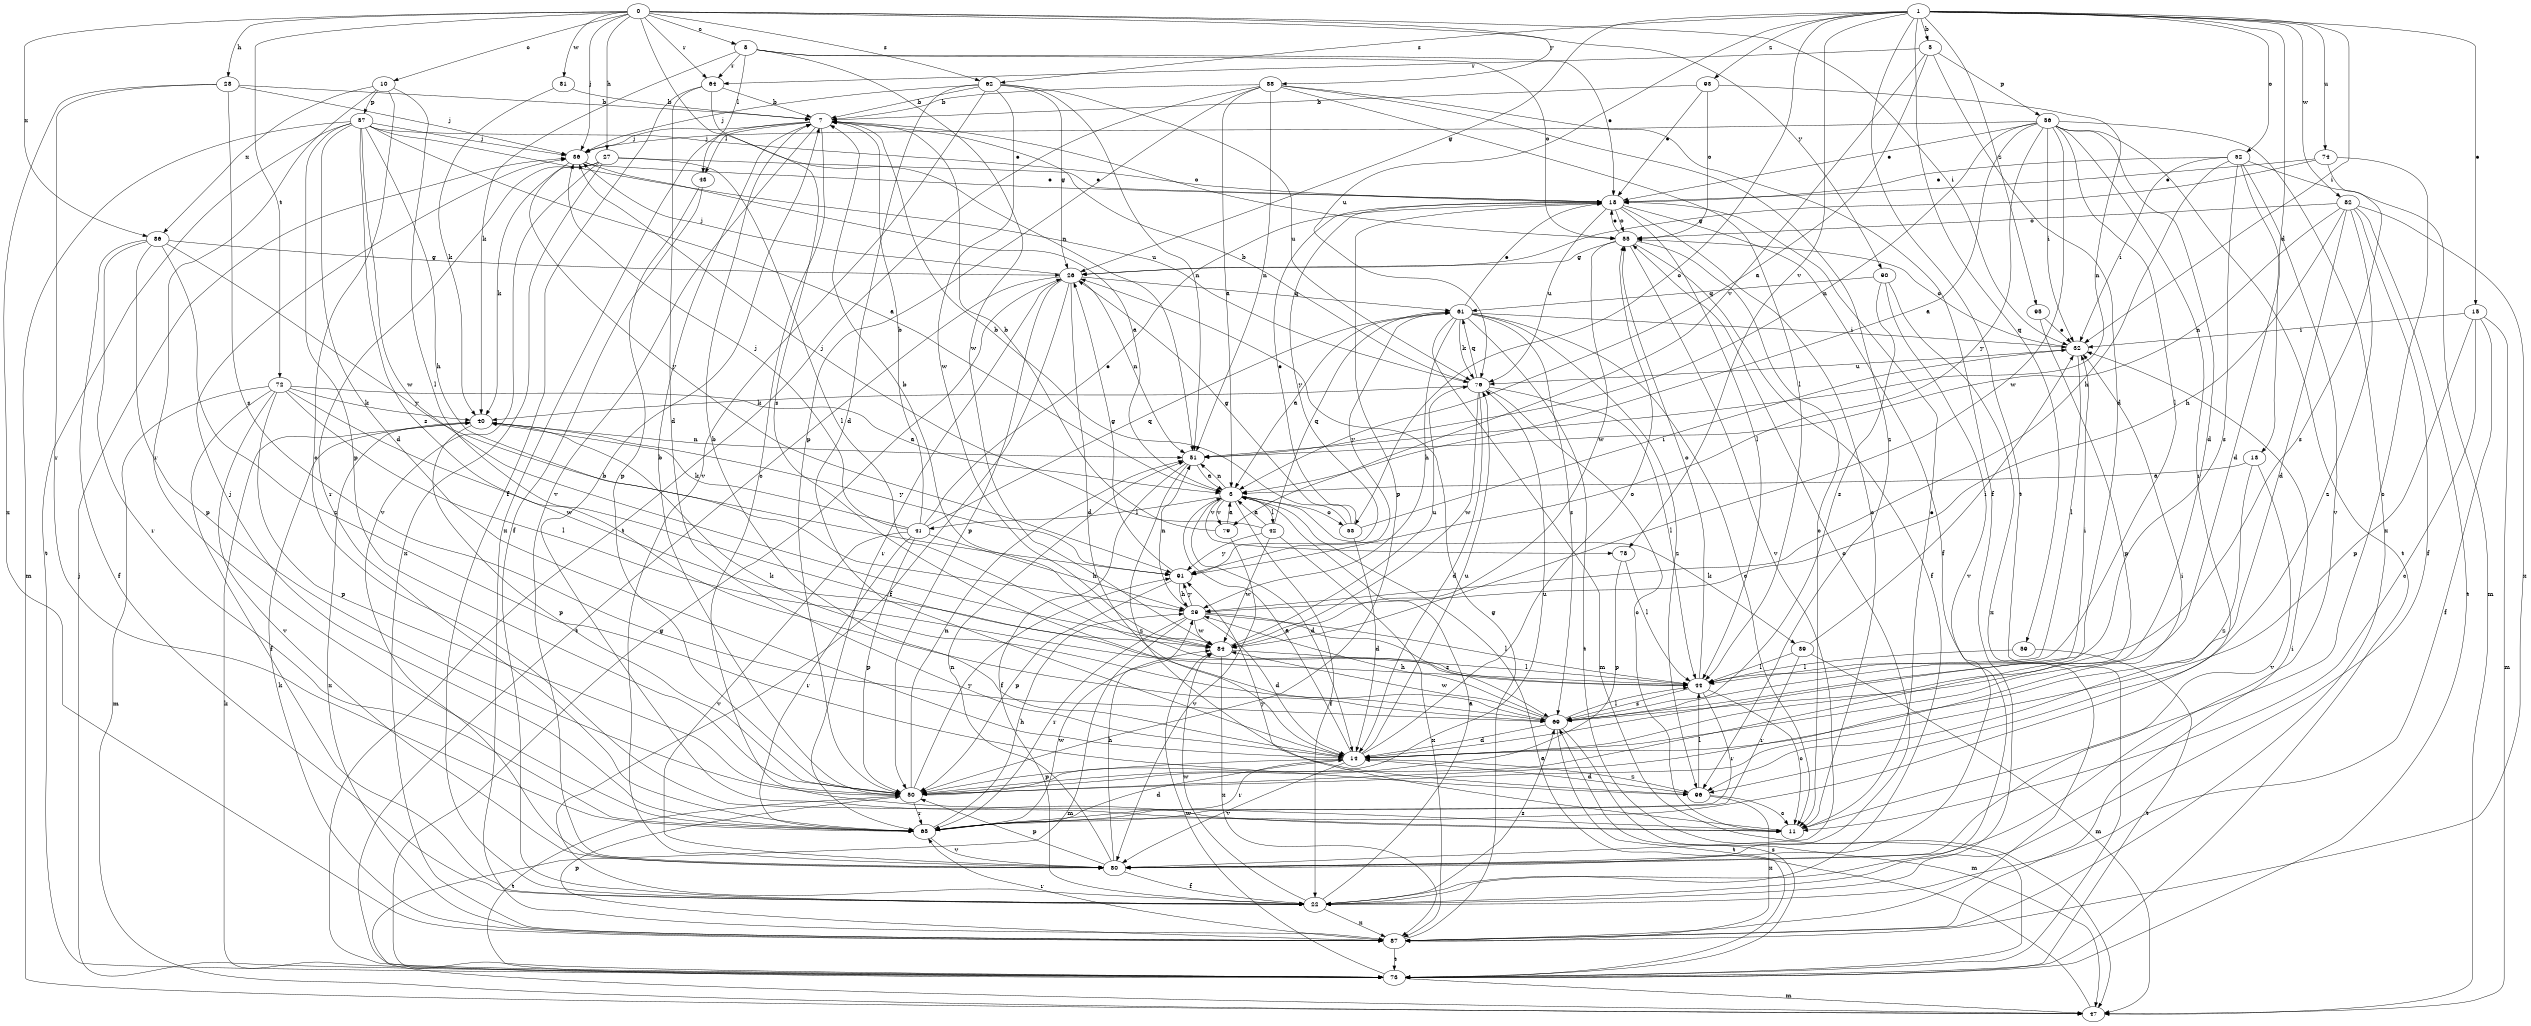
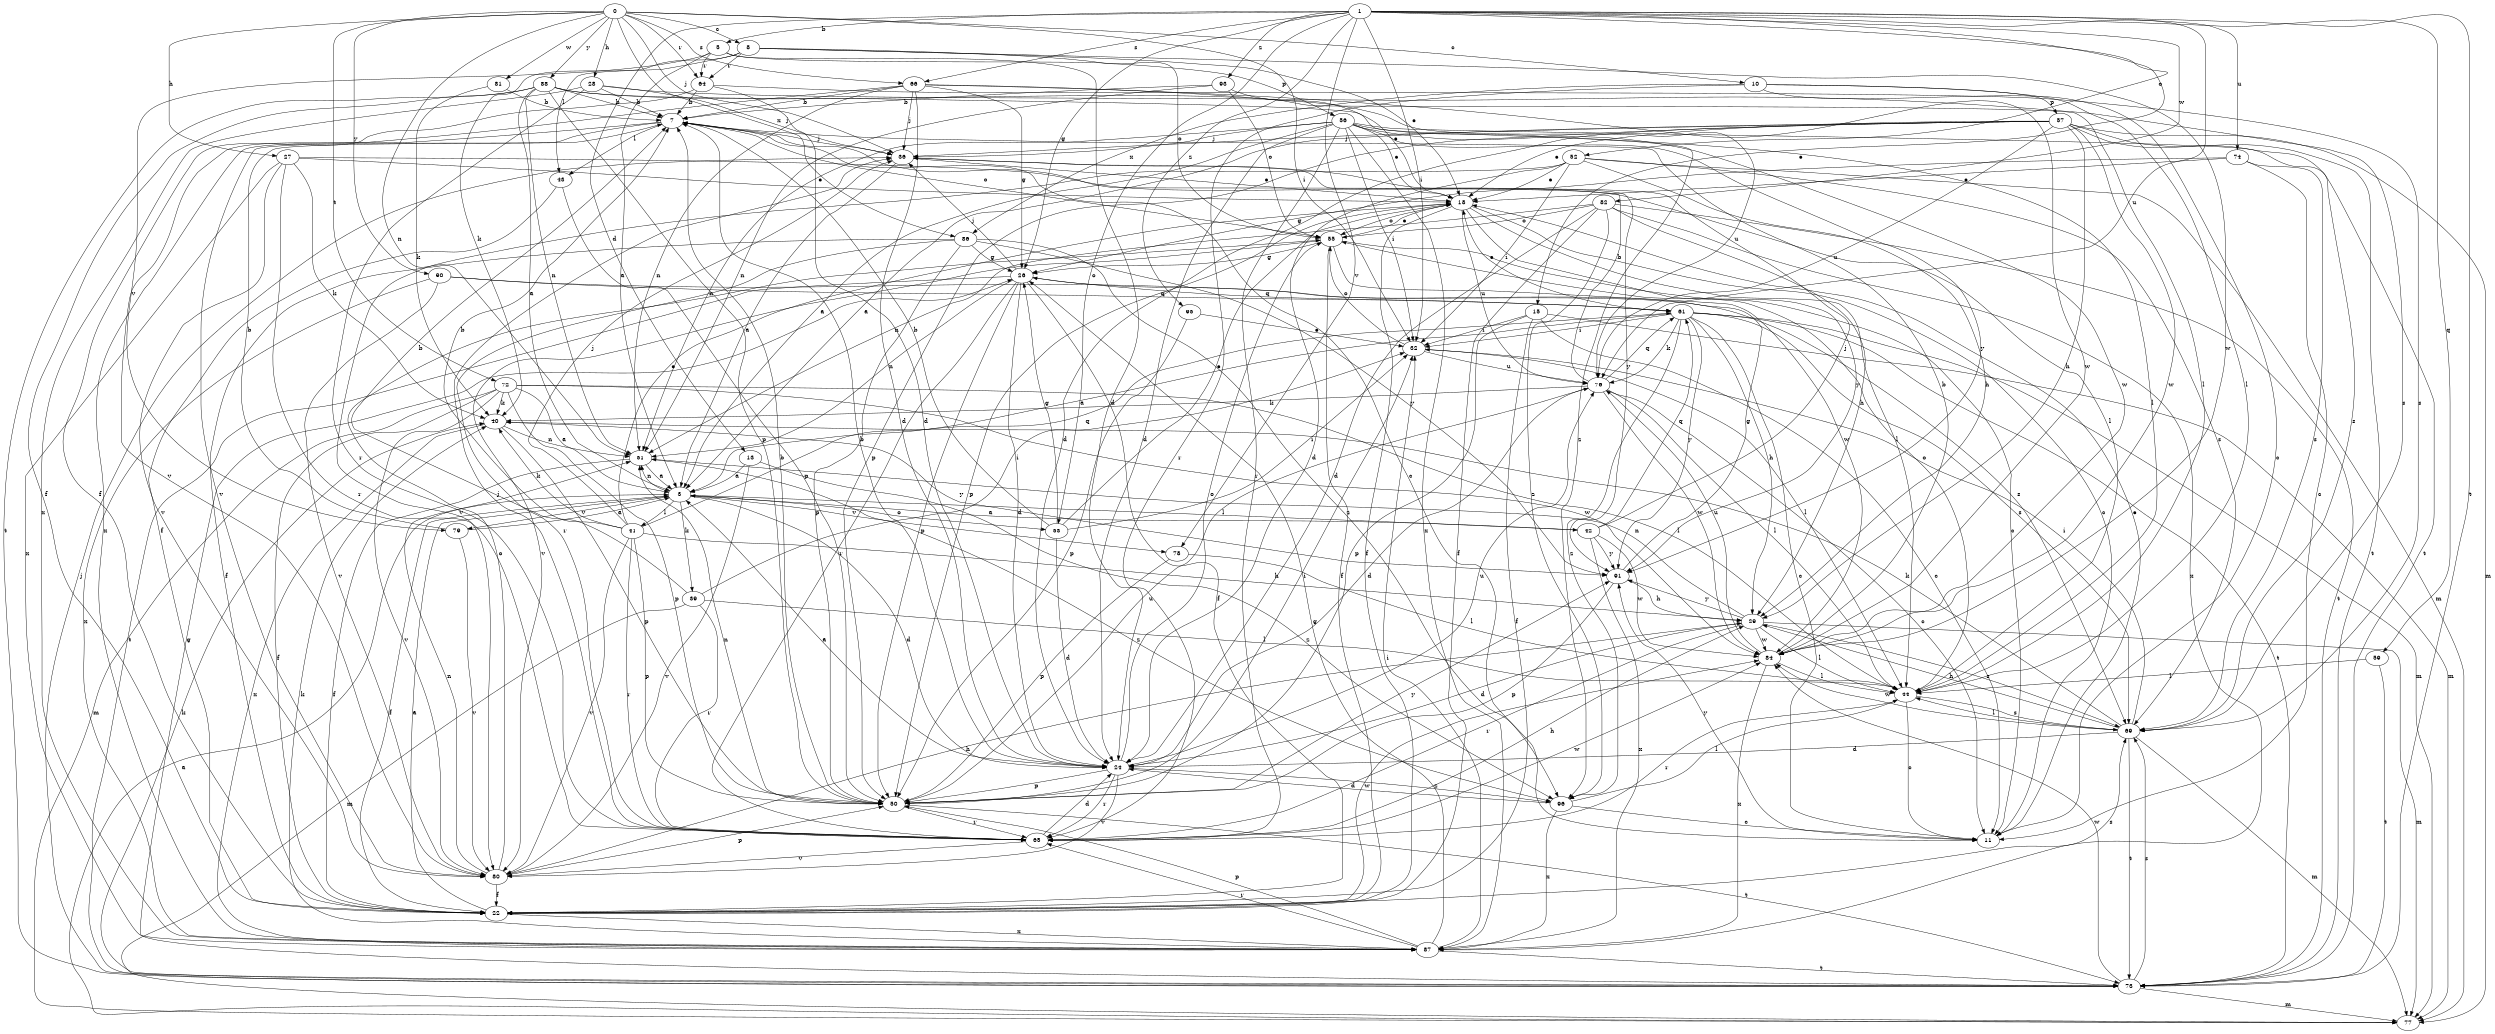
  strict digraph {
    0
    8
    10
    27
    28
    32
    36
    51
    64
-   66 [label=62]
+   66
    72
    81
    86
    88
    90
    43
    55
    18
    40
    84
    11
    44
    57
    65
    80
    87
    7
    69
    76
    3
    91
    22
    96
-   14
+   14 [label=24]
    26
    n36 [label=50]
-   47
+   47 [label=77]
    73
    61
    1
    5
    13
    15
    52
    53
    59
    74
    78
    82
    93
    95
    79
    56
    29
    39
    41
    42
    0 -> 8 [label=c]
    0 -> 10 [label=c]
    0 -> 27 [label=h]
    0 -> 28 [label=h]
    0 -> 32 [label=i]
    0 -> 36 [label=j]
    0 -> 51 [label=n]
    0 -> 64 [label=r]
    0 -> 66 [label=s]
    0 -> 72 [label=t]
    0 -> 81 [label=w]
    0 -> 86 [label=x]
    0 -> 88 [label=y]
    0 -> 90 [label=y]
    8 -> 64 [label=r]
    8 -> 43 [label=l]
    8 -> 55 [label=o]
    8 -> 18 [label=e]
    8 -> 40 [label=k]
    8 -> 84 [label=w]
    10 -> 86 [label=x]
    10 -> 11 [label=c]
    10 -> 44 [label=l]
    10 -> 57 [label=p]
    10 -> 65 [label=r]
    27 -> 18 [label=e]
    27 -> 40 [label=k]
    27 -> 44 [label=l]
    27 -> 65 [label=r]
    27 -> 80 [label=v]
    27 -> 87 [label=x]
    28 -> 36 [label=j]
    28 -> 65 [label=r]
    28 -> 87 [label=x]
    28 -> 7 [label=b]
    28 -> 69 [label=s]
    32 -> 55 [label=o]
    32 -> 44 [label=l]
    32 -> 76 [label=u]
    36 -> 18 [label=e]
    36 -> 3 [label=a]
    36 -> 91 [label=y]
    51 -> 3 [label=a]
    51 -> 22 [label=f]
    51 -> 96 [label=z]
    64 -> 7 [label=b]
    64 -> 69 [label=s]
    64 -> 22 [label=f]
    64 -> 14 [label=d]
    66 -> 36 [label=j]
    66 -> 51 [label=n]
    66 -> 84 [label=w]
    66 -> 80 [label=v]
    66 -> 7 [label=b]
    66 -> 76 [label=u]
    66 -> 14 [label=d]
    66 -> 26 [label=g]
    72 -> 40 [label=k]
    72 -> 84 [label=w]
    72 -> 44 [label=l]
    72 -> 80 [label=v]
    72 -> 3 [label=a]
    72 -> 22 [label=f]
    72 -> n36 [label=p]
    72 -> 47 [label=m]
    81 -> 40 [label=k]
    81 -> 7 [label=b]
    86 -> 65 [label=r]
    86 -> 91 [label=y]
    86 -> 22 [label=f]
    86 -> 96 [label=z]
    86 -> 26 [label=g]
    86 -> n36 [label=p]
    88 -> 51 [label=n]
    88 -> 44 [label=l]
    88 -> 7 [label=b]
    88 -> 3 [label=a]
    88 -> 22 [label=f]
    88 -> 96 [label=z]
    88 -> n36 [label=p]
    88 -> 73 [label=t]
    90 -> 80 [label=v]
    90 -> 87 [label=x]
    90 -> 69 [label=s]
    90 -> 61 [label=q]
    43 -> 22 [label=f]
    43 -> n36 [label=p]
    55 -> 18 [label=e]
    55 -> 84 [label=w]
    55 -> 11 [label=c]
    55 -> 80 [label=v]
    55 -> 22 [label=f]
    55 -> 26 [label=g]
    18 -> 55 [label=o]
    18 -> 11 [label=c]
    18 -> 44 [label=l]
    18 -> 76 [label=u]
    18 -> 91 [label=y]
    18 -> 22 [label=f]
    18 -> n36 [label=p]
    40 -> 51 [label=n]
    40 -> 87 [label=x]
    40 -> 91 [label=y]
    40 -> n36 [label=p]
    84 -> 44 [label=l]
    84 -> 87 [label=x]
    84 -> 7 [label=b]
    84 -> 76 [label=u]
    11 -> 18 [label=e]
-   11 -> 7 [label=b]
+   39 -> 7 [label=b]
    11 -> 91 [label=y]
    44 -> 55 [label=o]
    44 -> 11 [label=c]
    44 -> 65 [label=r]
    44 -> 69 [label=s]
    57 -> 36 [label=j]
    57 -> 18 [label=e]
    57 -> 84 [label=w]
    57 -> 69 [label=s]
    57 -> 76 [label=u]
    57 -> 3 [label=a]
    57 -> 14 [label=d]
    57 -> n36 [label=p]
    57 -> 47 [label=m]
    57 -> 73 [label=t]
    57 -> 29 [label=h]
    65 -> 36 [label=j]
    65 -> 84 [label=w]
    65 -> 80 [label=v]
    65 -> 14 [label=d]
    65 -> 29 [label=h]
    80 -> 51 [label=n]
    80 -> 55 [label=o]
    80 -> 22 [label=f]
    80 -> n36 [label=p]
    80 -> 29 [label=h]
    87 -> 32 [label=i]
    87 -> 40 [label=k]
    87 -> 65 [label=r]
    87 -> 26 [label=g]
    87 -> n36 [label=p]
    87 -> 73 [label=t]
    7 -> 36 [label=j]
    7 -> 43 [label=l]
    7 -> 55 [label=o]
    7 -> 11 [label=c]
    7 -> 80 [label=v]
    7 -> 87 [label=x]
    69 -> 32 [label=i]
    69 -> 40 [label=k]
    69 -> 84 [label=w]
    69 -> 44 [label=l]
    69 -> 14 [label=d]
    69 -> 47 [label=m]
    69 -> 73 [label=t]
    69 -> 29 [label=h]
    76 -> 40 [label=k]
    76 -> 84 [label=w]
    76 -> 11 [label=c]
    76 -> 44 [label=l]
    76 -> 7 [label=b]
    76 -> 14 [label=d]
    76 -> 61 [label=q]
    3 -> 51 [label=n]
    3 -> 22 [label=f]
    3 -> 14 [label=d]
    3 -> 53 [label=o]
    3 -> 78 [label=v]
    3 -> 79 [label=v]
    3 -> 39 [label=k]
    3 -> 41 [label=l]
    3 -> 42 [label=l]
    91 -> 26 [label=g]
    91 -> n36 [label=p]
    91 -> 29 [label=h]
    22 -> 84 [label=w]
    22 -> 87 [label=x]
    22 -> 69 [label=s]
    22 -> 3 [label=a]
    96 -> 11 [label=c]
    96 -> 44 [label=l]
    96 -> 87 [label=x]
    96 -> 14 [label=d]
    14 -> 55 [label=o]
    14 -> 65 [label=r]
    14 -> 80 [label=v]
    14 -> 7 [label=b]
    14 -> 76 [label=u]
    14 -> 3 [label=a]
    14 -> 96 [label=z]
    14 -> n36 [label=p]
    26 -> 36 [label=j]
    26 -> 51 [label=n]
    26 -> 65 [label=r]
    26 -> 22 [label=f]
    26 -> 14 [label=d]
    26 -> n36 [label=p]
    26 -> 73 [label=t]
    26 -> 61 [label=q]
    n36 -> 32 [label=i]
    n36 -> 51 [label=n]
    n36 -> 65 [label=r]
    n36 -> 7 [label=b]
    n36 -> 76 [label=u]
    n36 -> 91 [label=y]
    n36 -> 73 [label=t]
    47 -> 3 [label=a]
    73 -> 36 [label=j]
    73 -> 40 [label=k]
    73 -> 84 [label=w]
    73 -> 69 [label=s]
    73 -> 26 [label=g]
    73 -> 47 [label=m]
    61 -> 32 [label=i]
    61 -> 18 [label=e]
    61 -> 11 [label=c]
    61 -> 69 [label=s]
    61 -> 76 [label=k]
    61 -> 3 [label=a]
    61 -> 91 [label=y]
    61 -> 96 [label=z]
    61 -> 47 [label=m]
    61 -> 73 [label=t]
    61 -> 29 [label=h]
    1 -> 32 [label=i]
    1 -> 66 [label=s]
    1 -> 76 [label=u]
    1 -> 26 [label=g]
    1 -> 73 [label=t]
    1 -> 5 [label=b]
    1 -> 13 [label=d]
    1 -> 15 [label=e]
    1 -> 52 [label=o]
    1 -> 53 [label=o]
    1 -> 59 [label=q]
    1 -> 74 [label=u]
    1 -> 78 [label=v]
    1 -> 82 [label=w]
    1 -> 93 [label=z]
    1 -> 95 [label=z]
    5 -> 64 [label=r]
    5 -> 3 [label=a]
    5 -> 14 [label=d]
    5 -> 79 [label=v]
    5 -> 56 [label=p]
    13 -> 80 [label=v]
    13 -> 3 [label=a]
    13 -> 96 [label=z]
    15 -> 32 [label=i]
    15 -> 11 [label=c]
    15 -> 22 [label=f]
    15 -> n36 [label=p]
    15 -> 47 [label=m]
    52 -> 32 [label=i]
    52 -> 18 [label=e]
    52 -> 80 [label=v]
    52 -> 69 [label=s]
    52 -> 14 [label=d]
    52 -> 47 [label=m]
    52 -> 29 [label=h]
    53 -> 32 [label=i]
    53 -> 18 [label=e]
    53 -> 7 [label=b]
    53 -> 14 [label=d]
    53 -> 26 [label=g]
    59 -> 44 [label=l]
    59 -> 73 [label=t]
    74 -> 18 [label=e]
    74 -> 11 [label=c]
    74 -> 69 [label=s]
    74 -> 26 [label=g]
    78 -> 44 [label=l]
    78 -> n36 [label=p]
    82 -> 51 [label=n]
    82 -> 55 [label=o]
    82 -> 87 [label=x]
    82 -> 22 [label=f]
    82 -> 96 [label=z]
    82 -> 14 [label=d]
    82 -> 73 [label=t]
    82 -> 29 [label=h]
    93 -> 51 [label=n]
    93 -> 55 [label=o]
    93 -> 18 [label=e]
    93 -> 7 [label=b]
    95 -> 32 [label=e]
    95 -> n36 [label=p]
    79 -> 80 [label=v]
    79 -> 7 [label=b]
    79 -> 3 [label=a]
    56 -> 32 [label=i]
    56 -> 36 [label=j]
    56 -> 51 [label=n]
    56 -> 18 [label=e]
    56 -> 84 [label=w]
    56 -> 44 [label=l]
    56 -> 65 [label=r]
    56 -> 87 [label=x]
    56 -> 3 [label=a]
    56 -> 91 [label=y]
    56 -> 14 [label=d]
    56 -> 73 [label=t]
    29 -> 51 [label=n]
    29 -> 84 [label=w]
    29 -> 44 [label=l]
    29 -> 65 [label=r]
    29 -> 69 [label=s]
    29 -> 91 [label=y]
    29 -> 14 [label=d]
    29 -> 47 [label=m]
    39 -> 32 [label=i]
    39 -> 44 [label=l]
    39 -> 65 [label=r]
    39 -> 47 [label=m]
    41 -> 36 [label=j]
    41 -> 18 [label=e]
    41 -> 40 [label=k]
    41 -> 65 [label=r]
    41 -> 80 [label=v]
    41 -> 7 [label=b]
    41 -> n36 [label=p]
    41 -> 61 [label=q]
    41 -> 29 [label=h]
    42 -> 36 [label=j]
    42 -> 84 [label=w]
    42 -> 87 [label=x]
    42 -> 3 [label=a]
    42 -> 91 [label=y]
    42 -> 61 [label=q]
  }
